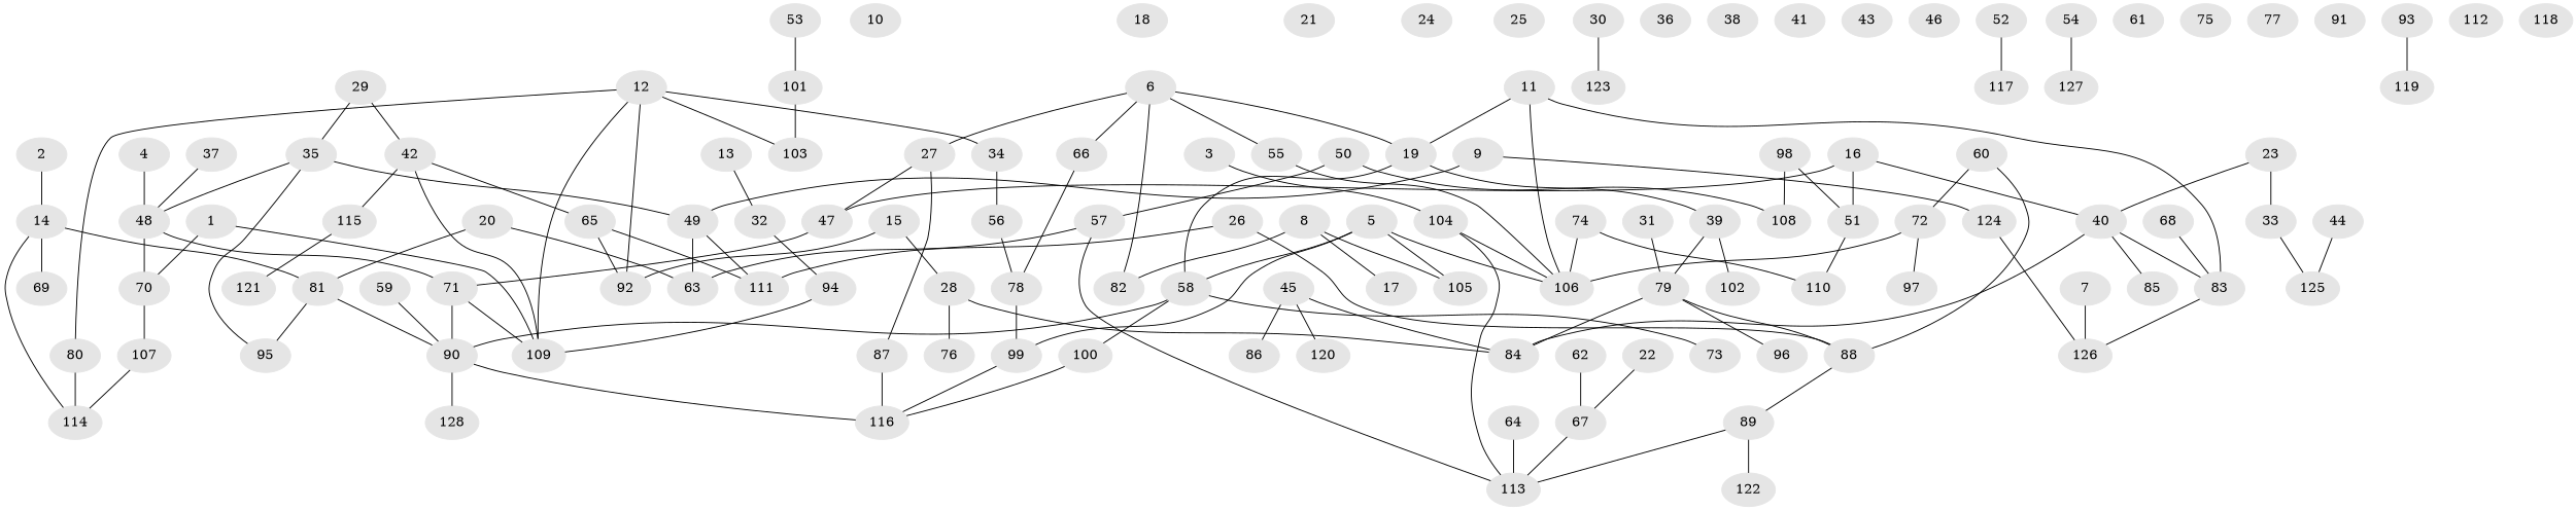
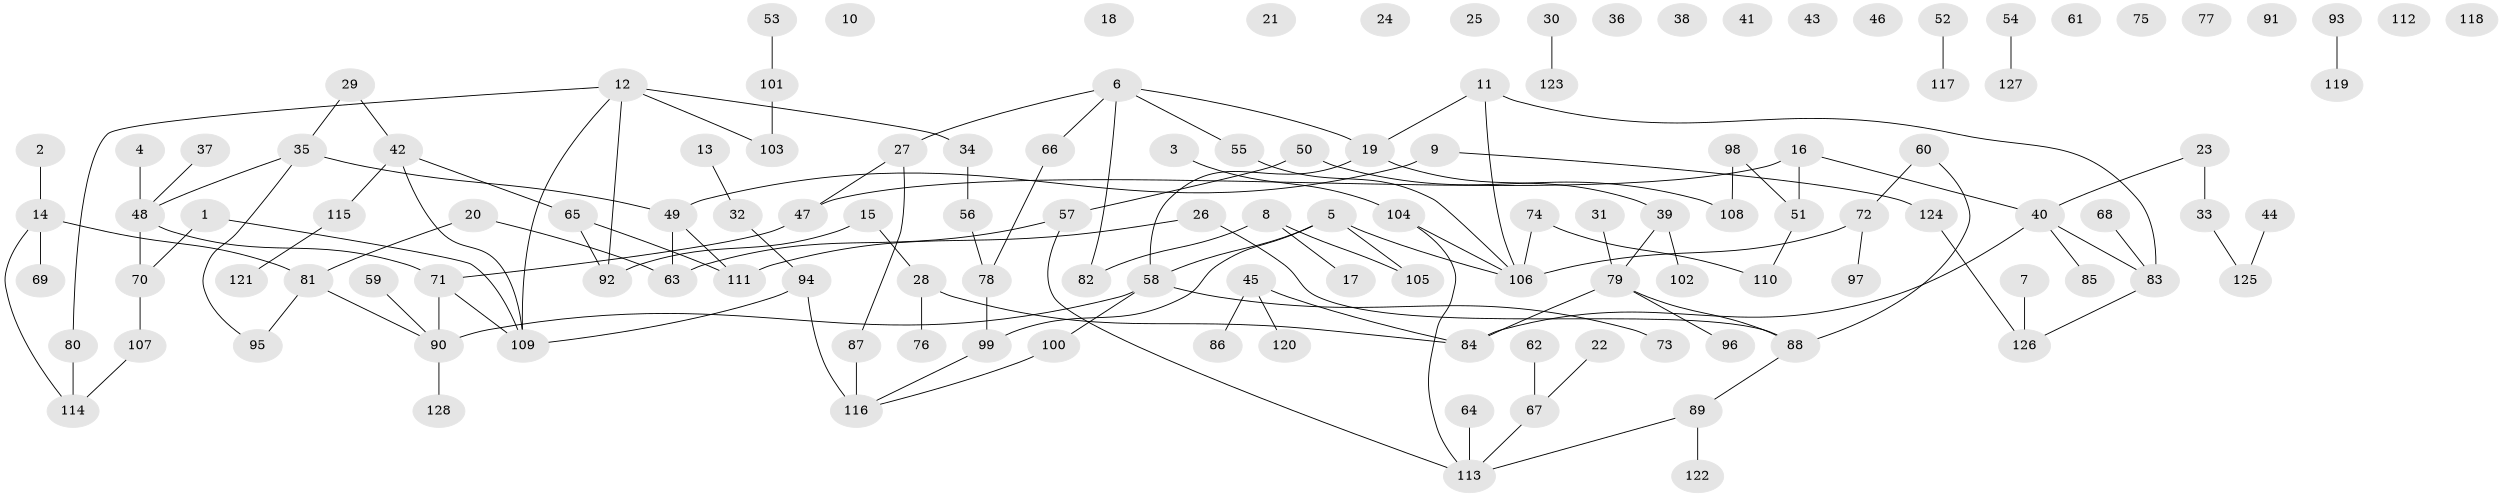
  graph {
    node [color=gray90 style=filled]
    1
    70
    109
    107
    2
    14
    69
    81
    114
    3
    104
    106
    113
    4
    48
    71
    5
    58
    99
    105
    73
    90
    100
    116
    6
    19
    27
    55
    66
    82
    39
    47
    87
    78
    7
    126
    8
    17
    9
    49
    124
    63
    111
    10
    11
    83
    12
    34
    80
    92
    103
    56
    13
    32
    94
    95
    15
    28
    76
    84
    16
    40
    51
    85
    110
    18
    79
    102
    20
    21
    22
    67
    23
    33
    125
    24
    25
    26
    88
    89
    29
    35
    42
    65
    115
    30
    123
    31
    96
    36
    37
    38
    41
    121
    43
    44
    45
    86
    120
    46
    50
    57
    108
    52
    117
    53
    101
    54
    127
    128
    59
    60
    72
    97
    61
    62
    64
    68
    74
    75
    77
    122
    91
    93
    119
    98
    112
    118
    1 -- 70
    1 -- 109
    70 -- 107
    107 -- 114
    2 -- 14
    14 -- 69
    14 -- 81
    14 -- 114
    81 -- 90
    81 -- 95
    3 -- 104
    104 -- 106
    104 -- 113
    4 -- 48
    48 -- 70
    48 -- 71
    71 -- 109
    71 -- 90
    5 -- 106
    5 -- 58
    5 -- 99
    5 -- 105
    58 -- 73
    58 -- 90
    58 -- 100
    99 -- 116
    90 -- 128
    100 -- 116
    6 -- 19
    6 -- 27
    6 -- 55
    6 -- 66
    6 -- 82
    19 -- 58
    19 -- 39
    27 -- 47
    27 -- 87
    55 -- 106
    66 -- 78
    39 -- 79
    39 -- 102
    47 -- 71
    87 -- 116
    78 -- 99
    7 -- 126
    8 -- 105
    8 -- 82
    8 -- 17
    9 -- 49
    9 -- 124
    49 -- 63
    49 -- 111
    124 -- 126
    11 -- 106
    11 -- 19
    11 -- 83
    83 -- 126
    12 -- 109
    12 -- 34
    12 -- 80
    12 -- 92
    12 -- 103
    34 -- 56
    80 -- 114
    56 -- 78
    13 -- 32
    32 -- 94
    94 -- 109
-   90 -- 116
+   94 -- 116
    15 -- 92
    15 -- 28
    28 -- 76
    28 -- 84
    16 -- 47
    16 -- 40
    16 -- 51
    40 -- 83
    40 -- 84
    40 -- 85
    51 -- 110
    79 -- 84
    79 -- 88
    79 -- 96
    20 -- 81
    20 -- 63
    22 -- 67
    67 -- 113
    23 -- 40
    23 -- 33
    33 -- 125
    26 -- 111
    26 -- 88
    88 -- 89
    89 -- 113
    89 -- 122
    29 -- 35
    29 -- 42
    35 -- 48
    35 -- 49
    35 -- 95
    42 -- 109
    42 -- 65
    42 -- 115
    65 -- 111
    65 -- 92
    115 -- 121
    30 -- 123
    31 -- 79
    37 -- 48
    44 -- 125
    45 -- 84
    45 -- 86
    45 -- 120
    50 -- 57
    50 -- 108
    57 -- 113
    57 -- 63
    52 -- 117
    53 -- 101
    101 -- 103
    54 -- 127
    59 -- 90
    60 -- 88
    60 -- 72
    72 -- 106
    72 -- 97
    62 -- 67
    64 -- 113
    68 -- 83
    74 -- 106
    74 -- 110
    93 -- 119
    98 -- 51
    98 -- 108
  }
